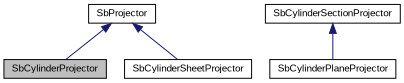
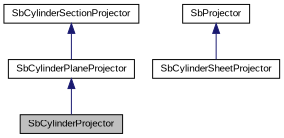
  digraph {
    fontname="Liberation Sans"
    node [color=black fillcolor=white fontname="Liberation Sans" fontsize=10 shape=record style=filled]
    edge [color=midnightblue dir=back fontname="Liberation Sans" fontsize=10 labelfontname=Helvetica labelfontsize=10 style=solid]
    n1 [fillcolor=grey75 fontcolor=black height=0.2 label=SbCylinderProjector width=0.4]
    n2 [height=0.2 label=SbCylinderSectionProjector width=0.4]
    n3 [height=0.2 label=SbCylinderPlaneProjector width=0.4]
    n4 [height=0.2 label=SbCylinderSheetProjector width=0.4]
    n5 [height=0.2 label=SbProjector width=0.4]
    n2 -> n3
-   n5 -> n1
+   n3 -> n1
    n5 -> n4
  }
